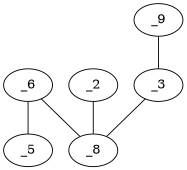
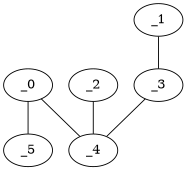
  graph {
-   _0 [x=0.73 y=2.87 label=_6]
+   _0 [x=0.73 y=2.87]
    _5 [x=2.83037 y=0.784117]
-   _4 [x=2.36717 y=1.11684 label=_8]
+   _4 [x=2.36717 y=1.11684]
    _2 [x=0.878839 y=0.290037]
-   _1 [x=1.59944 y=2.91744 label=_9]
+   _1 [x=1.59944 y=2.91744]
    _3 [x=0.651178 y=2.0707]
    _0 -- _5
    _0 -- _4
    _2 -- _4
    _1 -- _3
    _3 -- _4
  }
